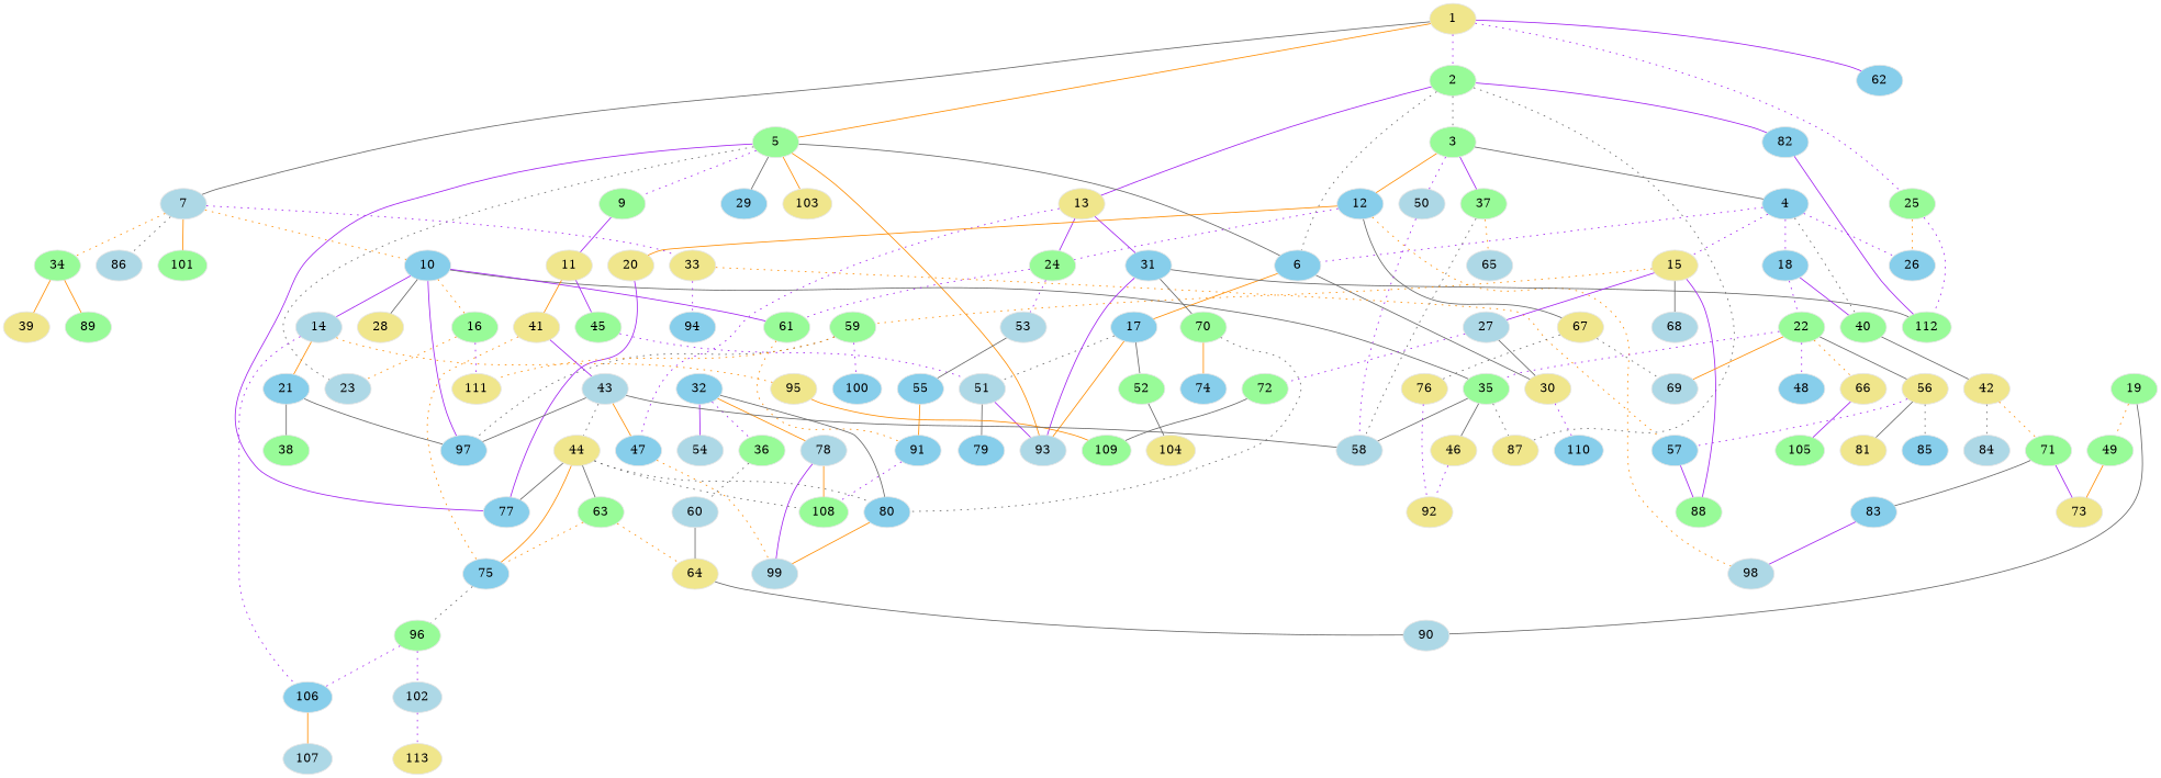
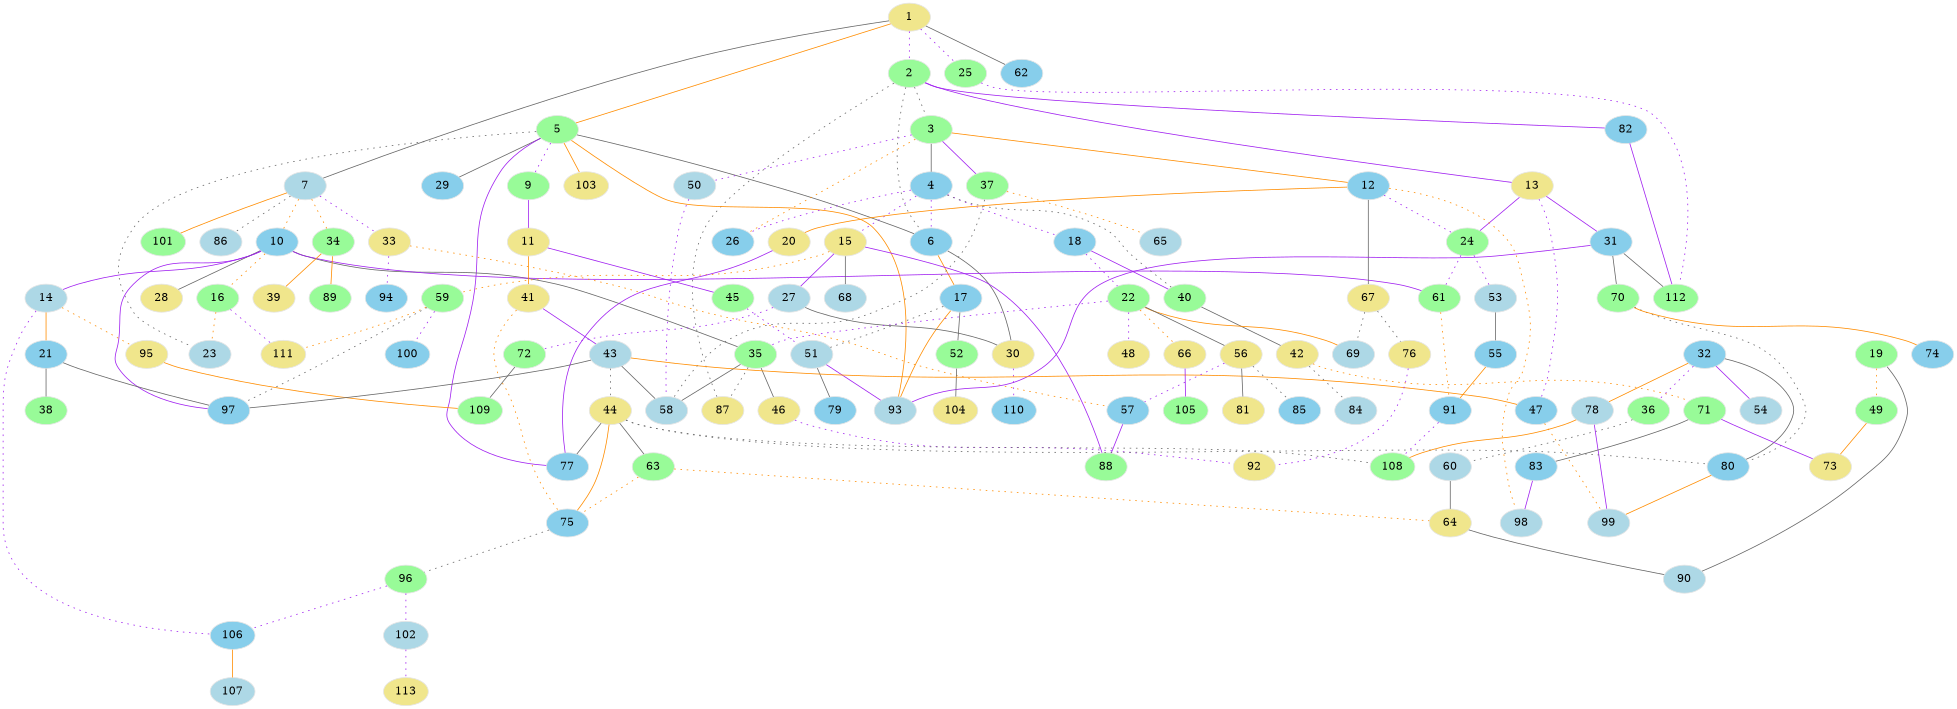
  graph {
    node [color=gray90 fillcolor=palegreen style=filled]
    edge [color=purple style=solid]
    1 [fillcolor=khaki]
    2
    5
    7 [fillcolor=lightblue]
    25
    62 [fillcolor=skyblue]
    3
    6 [fillcolor=skyblue]
    13 [fillcolor=khaki]
    82 [fillcolor=skyblue]
    87 [fillcolor=khaki]
    9
    23 [fillcolor=lightblue]
    29 [fillcolor=skyblue]
    77 [fillcolor=skyblue]
    93 [fillcolor=lightblue]
    103 [fillcolor=khaki]
    10 [fillcolor=skyblue]
    33 [fillcolor=khaki]
    34
    86 [fillcolor=lightblue]
    101
    112
    4 [fillcolor=skyblue]
    12 [fillcolor=skyblue]
    26 [fillcolor=skyblue]
    37
    50 [fillcolor=lightblue]
    17 [fillcolor=skyblue]
    30 [fillcolor=khaki]
    24
    31 [fillcolor=skyblue]
    47 [fillcolor=skyblue]
    15 [fillcolor=khaki]
    18 [fillcolor=skyblue]
    40
    20 [fillcolor=khaki]
    67 [fillcolor=khaki]
    98 [fillcolor=lightblue]
    58 [fillcolor=lightblue]
    65 [fillcolor=lightblue]
    27 [fillcolor=lightblue]
    59
    68 [fillcolor=lightblue]
    88
    22
    42 [fillcolor=khaki]
    11 [fillcolor=khaki]
    51 [fillcolor=lightblue]
    52
    110 [fillcolor=skyblue]
    14 [fillcolor=lightblue]
    16
    28 [fillcolor=khaki]
    35
    61
    97 [fillcolor=skyblue]
    57 [fillcolor=skyblue]
    94 [fillcolor=skyblue]
    39 [fillcolor=khaki]
    89
    19
    49
    90 [fillcolor=lightblue]
    32 [fillcolor=skyblue]
    36
    54 [fillcolor=lightblue]
    78 [fillcolor=lightblue]
    80 [fillcolor=skyblue]
    41 [fillcolor=khaki]
    45
    21 [fillcolor=skyblue]
    95 [fillcolor=khaki]
    106 [fillcolor=skyblue]
    111 [fillcolor=khaki]
    46 [fillcolor=khaki]
    91 [fillcolor=skyblue]
    43 [fillcolor=lightblue]
    75 [fillcolor=skyblue]
    53 [fillcolor=lightblue]
    69 [fillcolor=lightblue]
    76 [fillcolor=khaki]
    70
    99 [fillcolor=lightblue]
    38
    109
    107 [fillcolor=lightblue]
    72
    100 [fillcolor=skyblue]
    79 [fillcolor=skyblue]
    104 [fillcolor=khaki]
-   48 [fillcolor=skyblue]
+   48 [fillcolor=khaki]
    56 [fillcolor=khaki]
    66 [fillcolor=khaki]
    73 [fillcolor=khaki]
    81 [fillcolor=khaki]
    85 [fillcolor=skyblue]
    105
    55 [fillcolor=skyblue]
    74 [fillcolor=skyblue]
    60 [fillcolor=lightblue]
    108
    92 [fillcolor=khaki]
    64 [fillcolor=khaki]
    71
    84 [fillcolor=lightblue]
    44 [fillcolor=khaki]
    96
    83 [fillcolor=skyblue]
    63
    102 [fillcolor=lightblue]
    113 [fillcolor=khaki]
    1 -- 2 [style=dotted]
    1 -- 5 [color=darkorange]
    1 -- 7 [color=gray40]
    1 -- 25 [style=dotted]
-   1 -- 62
+   1 -- 62 [color=gray40]
    2 -- 3 [color=gray40 style=dotted]
    2 -- 6 [color=gray40 style=dotted]
    2 -- 13
    2 -- 82
    2 -- 87 [color=gray40 style=dotted]
    5 -- 6 [color=gray40]
    5 -- 9 [style=dotted]
    5 -- 23 [color=gray40 style=dotted]
    5 -- 29 [color=gray40]
    5 -- 77
    5 -- 93 [color=darkorange]
    5 -- 103 [color=darkorange]
    7 -- 10 [color=darkorange style=dotted]
    7 -- 33 [style=dotted]
    7 -- 34 [color=darkorange style=dotted]
    7 -- 86 [color=gray40 style=dotted]
    7 -- 101 [color=darkorange]
    25 -- 112 [style=dotted]
    3 -- 4 [color=gray40]
    3 -- 12 [color=darkorange]
-   25 -- 26 [color=darkorange style=dotted]
+   3 -- 26 [color=darkorange style=dotted]
    3 -- 37
    3 -- 50 [style=dotted]
    6 -- 17 [color=darkorange]
    6 -- 30 [color=gray40]
    13 -- 24
    13 -- 31
    13 -- 47 [style=dotted]
    82 -- 112
    9 -- 11
    10 -- 14
    10 -- 16 [color=darkorange style=dotted]
    10 -- 28 [color=gray40]
    10 -- 35 [color=gray40]
    10 -- 61
    10 -- 97
    33 -- 57 [color=darkorange style=dotted]
    33 -- 94 [style=dotted]
    34 -- 39 [color=darkorange]
    34 -- 89 [color=darkorange]
    4 -- 6 [style=dotted]
    4 -- 26 [style=dotted]
    4 -- 15 [style=dotted]
    4 -- 18 [style=dotted]
    4 -- 40 [color=gray40 style=dotted]
    12 -- 24 [style=dotted]
    12 -- 20 [color=darkorange]
    12 -- 67 [color=gray40]
    12 -- 98 [color=darkorange style=dotted]
    37 -- 58 [color=gray40 style=dotted]
    37 -- 65 [color=darkorange style=dotted]
    50 -- 58 [style=dotted]
    17 -- 93 [color=darkorange]
    17 -- 51 [color=gray40 style=dotted]
    17 -- 52 [color=gray40]
    30 -- 110 [style=dotted]
    24 -- 61 [style=dotted]
    24 -- 53 [style=dotted]
    31 -- 93
    31 -- 112 [color=gray40]
    31 -- 70 [color=gray40]
    47 -- 99 [color=darkorange style=dotted]
    15 -- 27
    15 -- 59 [color=darkorange style=dotted]
    15 -- 68 [color=gray40]
    15 -- 88
    18 -- 40
    18 -- 22 [style=dotted]
    40 -- 42 [color=gray40]
    20 -- 77
    67 -- 69 [color=gray40 style=dotted]
    67 -- 76 [color=gray40 style=dotted]
    27 -- 30 [color=gray40]
    27 -- 72 [style=dotted]
    59 -- 97 [color=gray40 style=dotted]
    59 -- 111 [color=darkorange style=dotted]
    59 -- 100 [style=dotted]
    22 -- 35 [style=dotted]
    22 -- 69 [color=darkorange]
    22 -- 48 [style=dotted]
    22 -- 56 [color=gray40]
    22 -- 66 [color=darkorange style=dotted]
    42 -- 71 [color=darkorange style=dotted]
    42 -- 84 [color=gray40 style=dotted]
    11 -- 41 [color=darkorange]
    11 -- 45
    51 -- 93
    51 -- 79 [color=gray40]
    52 -- 104 [color=gray40]
    14 -- 21 [color=darkorange]
    14 -- 95 [color=darkorange style=dotted]
    14 -- 106 [style=dotted]
    16 -- 23 [color=darkorange style=dotted]
    16 -- 111 [style=dotted]
    35 -- 87 [color=gray40 style=dotted]
    35 -- 58 [color=gray40]
    35 -- 46 [color=gray40]
    61 -- 91 [color=darkorange style=dotted]
    57 -- 88
    19 -- 49 [color=darkorange style=dotted]
    19 -- 90 [color=gray40]
    49 -- 73 [color=darkorange]
    32 -- 36 [style=dotted]
    32 -- 54
    32 -- 78 [color=darkorange]
    32 -- 80 [color=gray40]
    36 -- 60 [color=gray40 style=dotted]
    78 -- 99
    78 -- 108 [color=darkorange]
    80 -- 99 [color=darkorange]
    41 -- 43
    41 -- 75 [color=darkorange style=dotted]
    45 -- 51 [style=dotted]
    21 -- 97 [color=gray40]
    21 -- 38 [color=gray40]
    95 -- 109 [color=darkorange]
    106 -- 107 [color=darkorange]
    46 -- 92 [style=dotted]
    91 -- 108 [style=dotted]
    43 -- 47 [color=darkorange]
    43 -- 58 [color=gray40]
    43 -- 97 [color=gray40]
    43 -- 44 [color=gray40 style=dotted]
    75 -- 96 [color=gray40 style=dotted]
    53 -- 55 [color=gray40]
    76 -- 92 [style=dotted]
    70 -- 80 [color=gray40 style=dotted]
    70 -- 74 [color=darkorange]
    72 -- 109 [color=gray40]
    56 -- 57 [style=dotted]
    56 -- 81 [color=gray40]
    56 -- 85 [color=gray40 style=dotted]
    66 -- 105
    55 -- 91 [color=darkorange]
    60 -- 64 [color=gray40]
    64 -- 90 [color=gray40]
    71 -- 73
    71 -- 83 [color=gray40]
    44 -- 77 [color=gray40]
    44 -- 80 [color=gray40 style=dotted]
    44 -- 75 [color=darkorange]
    44 -- 108 [color=gray40 style=dotted]
    44 -- 63 [color=gray40]
    96 -- 106 [style=dotted]
    96 -- 102 [style=dotted]
    83 -- 98
    63 -- 75 [color=darkorange style=dotted]
    63 -- 64 [color=darkorange style=dotted]
    102 -- 113 [style=dotted]
  }
